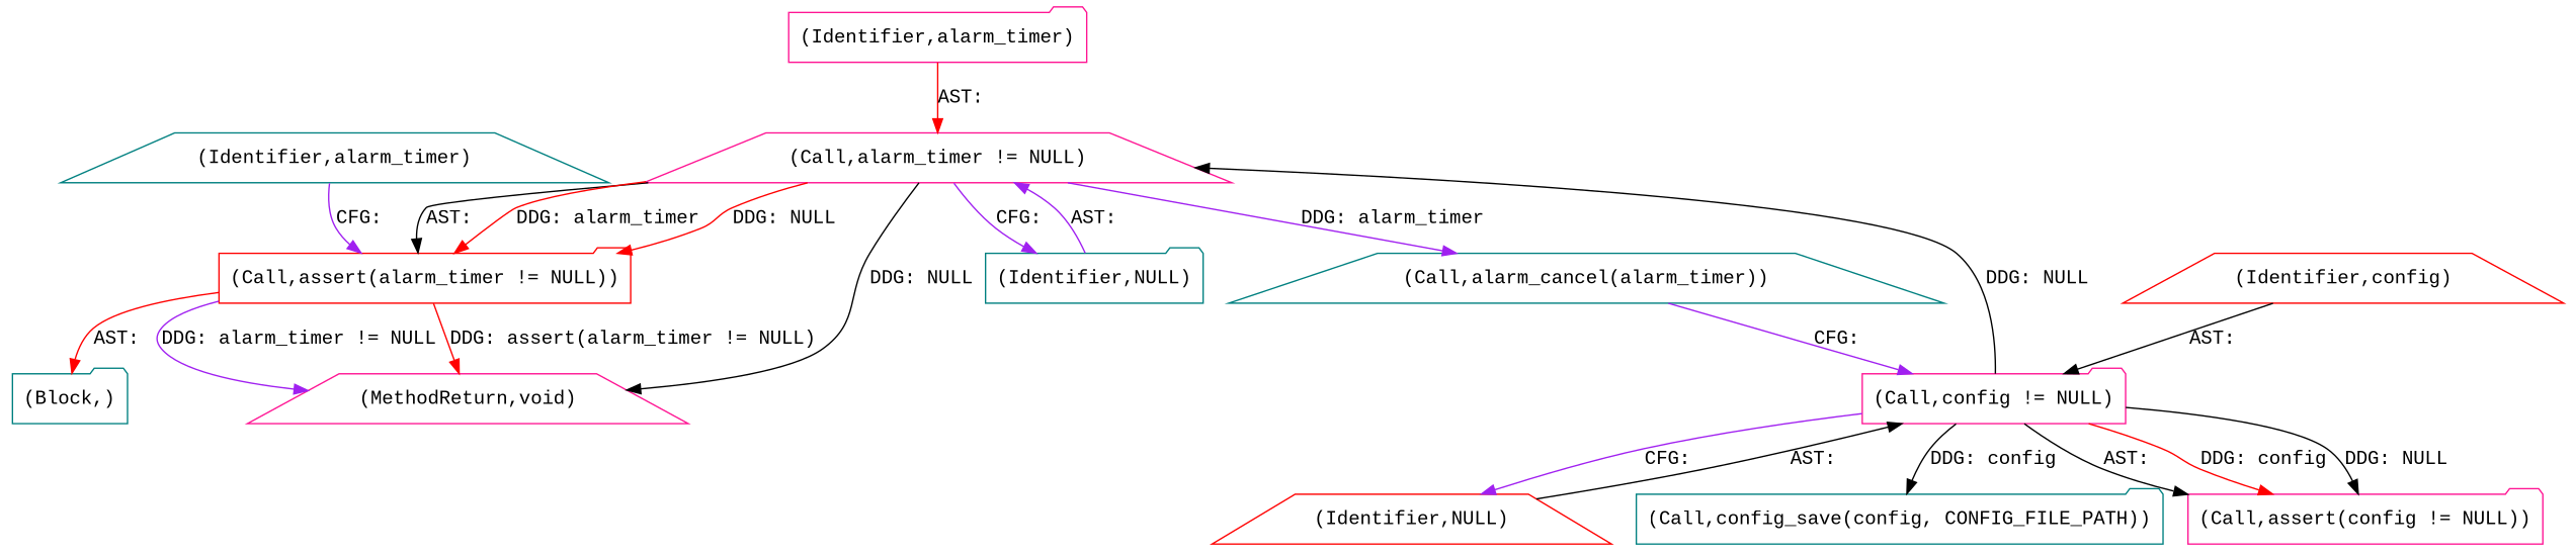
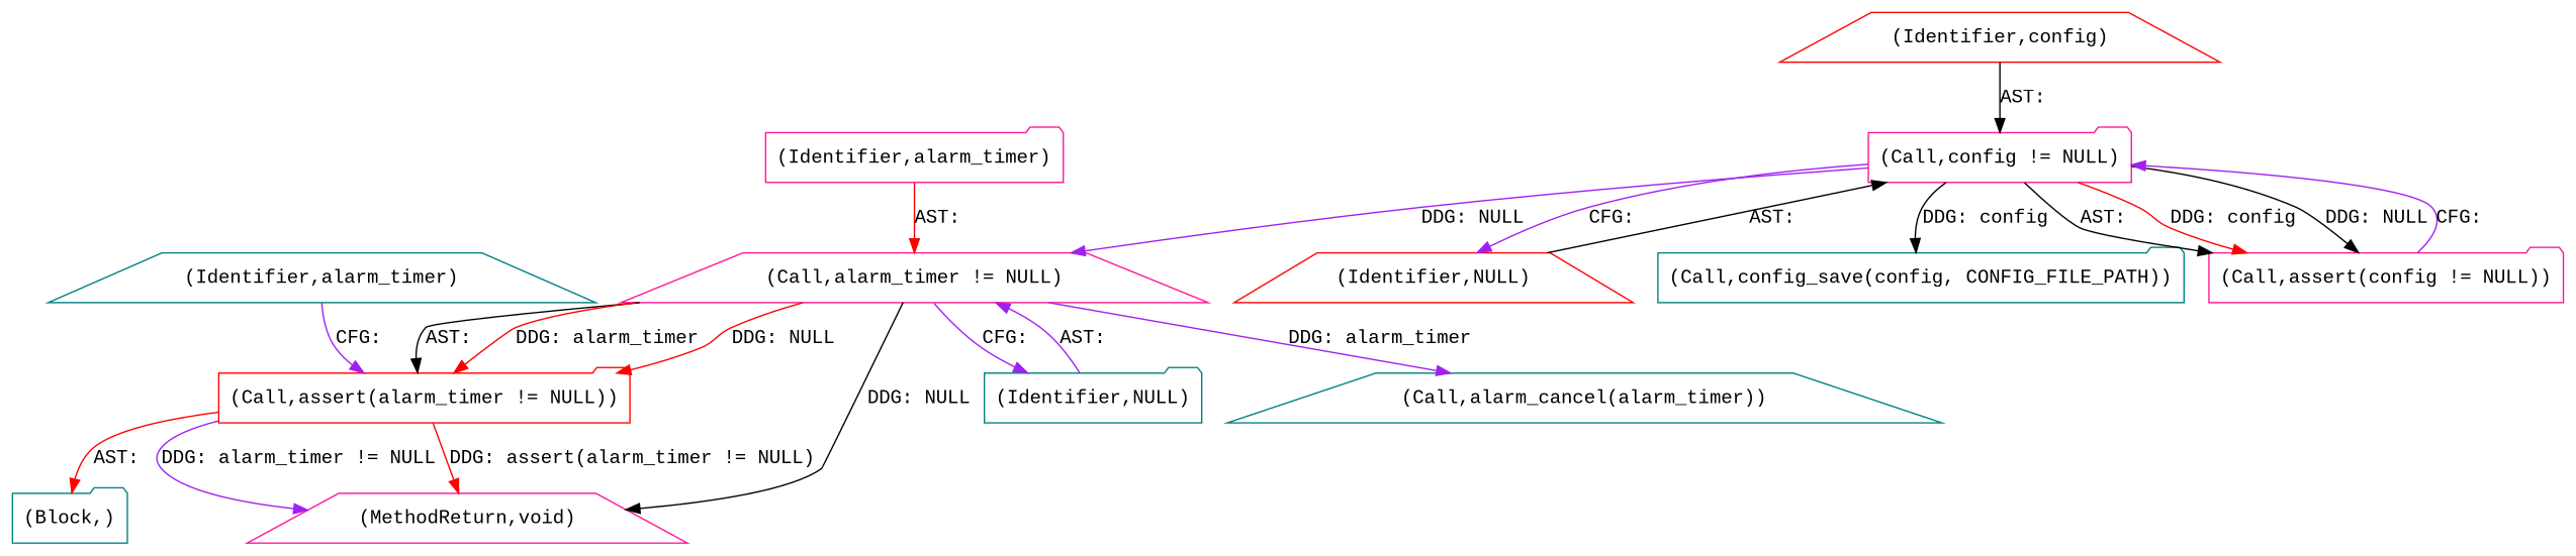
  digraph {
    fontname="Liberation Mono"
    node [color=teal fontname="Liberation Mono" shape=folder]
    edge [color=black fontname="Liberation Mono"]
    n1 [color=red label="(Call,assert(alarm_timer != NULL))"]
    n2 [label="(Block,)"]
    n3 [color=deeppink label="(MethodReturn,void)" shape=trapezium]
    n4 [color=deeppink label="(Call,alarm_timer != NULL)" shape=trapezium]
    n5 [label="(Identifier,NULL)"]
    n6 [label="(Call,alarm_cancel(alarm_timer))" shape=trapezium]
    n7 [color=deeppink label="(Call,config != NULL)"]
    n8 [color=red label="(Identifier,NULL)" shape=trapezium]
    n9 [label="(Call,config_save(config, CONFIG_FILE_PATH))"]
    n10 [color=deeppink label="(Call,assert(config != NULL))"]
    n11 [color=deeppink label="(Identifier,alarm_timer)"]
    n12 [color=red label="(Identifier,config)" shape=trapezium]
    n13 [label="(Identifier,alarm_timer)" shape=trapezium]
    n1 -> n2 [color=red label="AST: "]
    n1 -> n3 [color=purple label="DDG: alarm_timer != NULL"]
    n1 -> n3 [color=red label="DDG: assert(alarm_timer != NULL)"]
    n4 -> n1 [label="AST: "]
    n4 -> n1 [color=red label="DDG: alarm_timer"]
    n4 -> n1 [color=red label="DDG: NULL"]
    n4 -> n3 [label="DDG: NULL"]
    n4 -> n5 [color=purple label="CFG: "]
    n4 -> n6 [color=purple label="DDG: alarm_timer"]
    n5 -> n4 [color=purple label="AST: "]
-   n7 -> n4 [label="DDG: NULL"]
+   n7 -> n4 [color=purple label="DDG: NULL"]
    n7 -> n8 [color=purple label="CFG: "]
    n7 -> n9 [label="DDG: config"]
    n7 -> n10 [label="AST: "]
    n7 -> n10 [color=red label="DDG: config"]
    n7 -> n10 [label="DDG: NULL"]
    n8 -> n7 [label="AST: "]
-   n6 -> n7 [color=purple label="CFG: "]
+   n10 -> n7 [color=purple label="CFG: "]
    n11 -> n4 [color=red label="AST: "]
    n12 -> n7 [label="AST: "]
    n13 -> n1 [color=purple label="CFG: "]
  }
